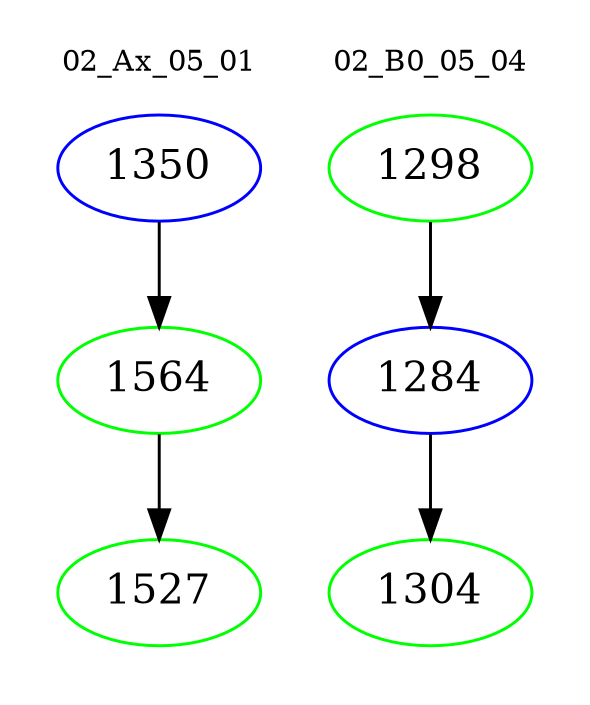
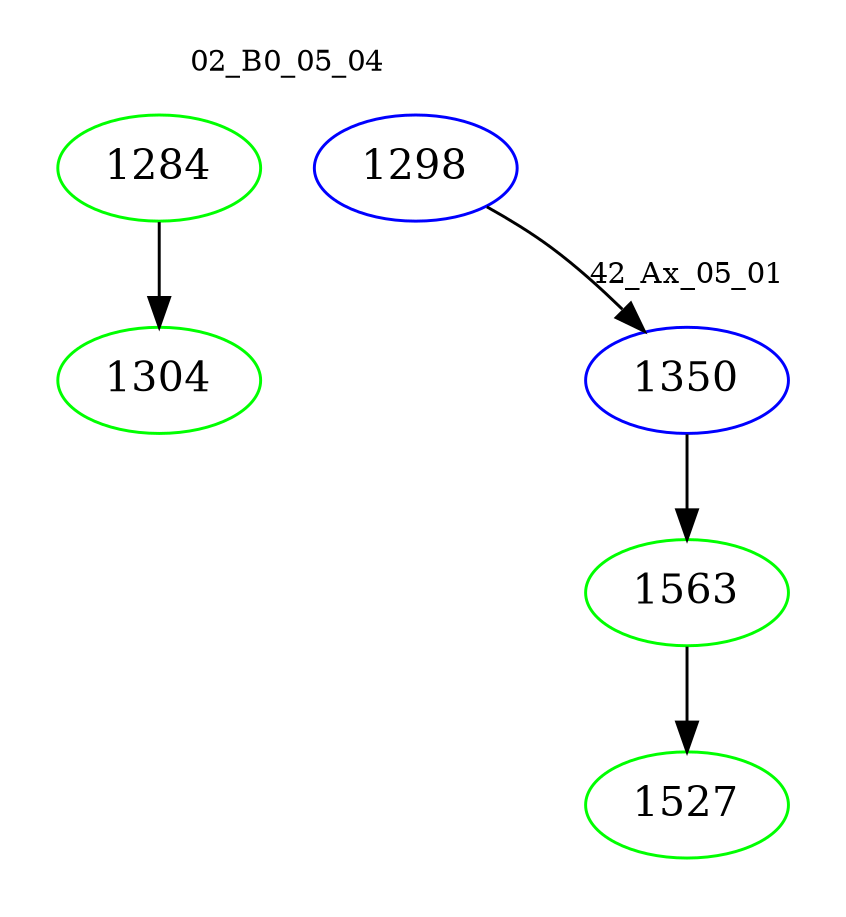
  digraph {
    node [color=green]
    edge [color=black]
    n1 [color=blue label=1350]
-   n2 [label=1564]
+   n2 [label=1563]
    n3 [label=1527]
-   n4 [label=1298]
-   n5 [color=blue label=1284]
+   n4 [color=blue label=1298]
+   n5 [label=1284]
    n6 [label=1304]
    subgraph cluster_1 {
      color=white
      fontsize=10
-     label="02_Ax_05_01"
+     label="42_Ax_05_01"
      n1
      n2
      n3
    }
    subgraph cluster_2 {
      color=white
      fontsize=10
      label="02_B0_05_04"
      n4
      n5
      n6
    }
    n1 -> n2
    n2 -> n3
-   n4 -> n5
+   n4 -> n1
    n5 -> n6
  }
